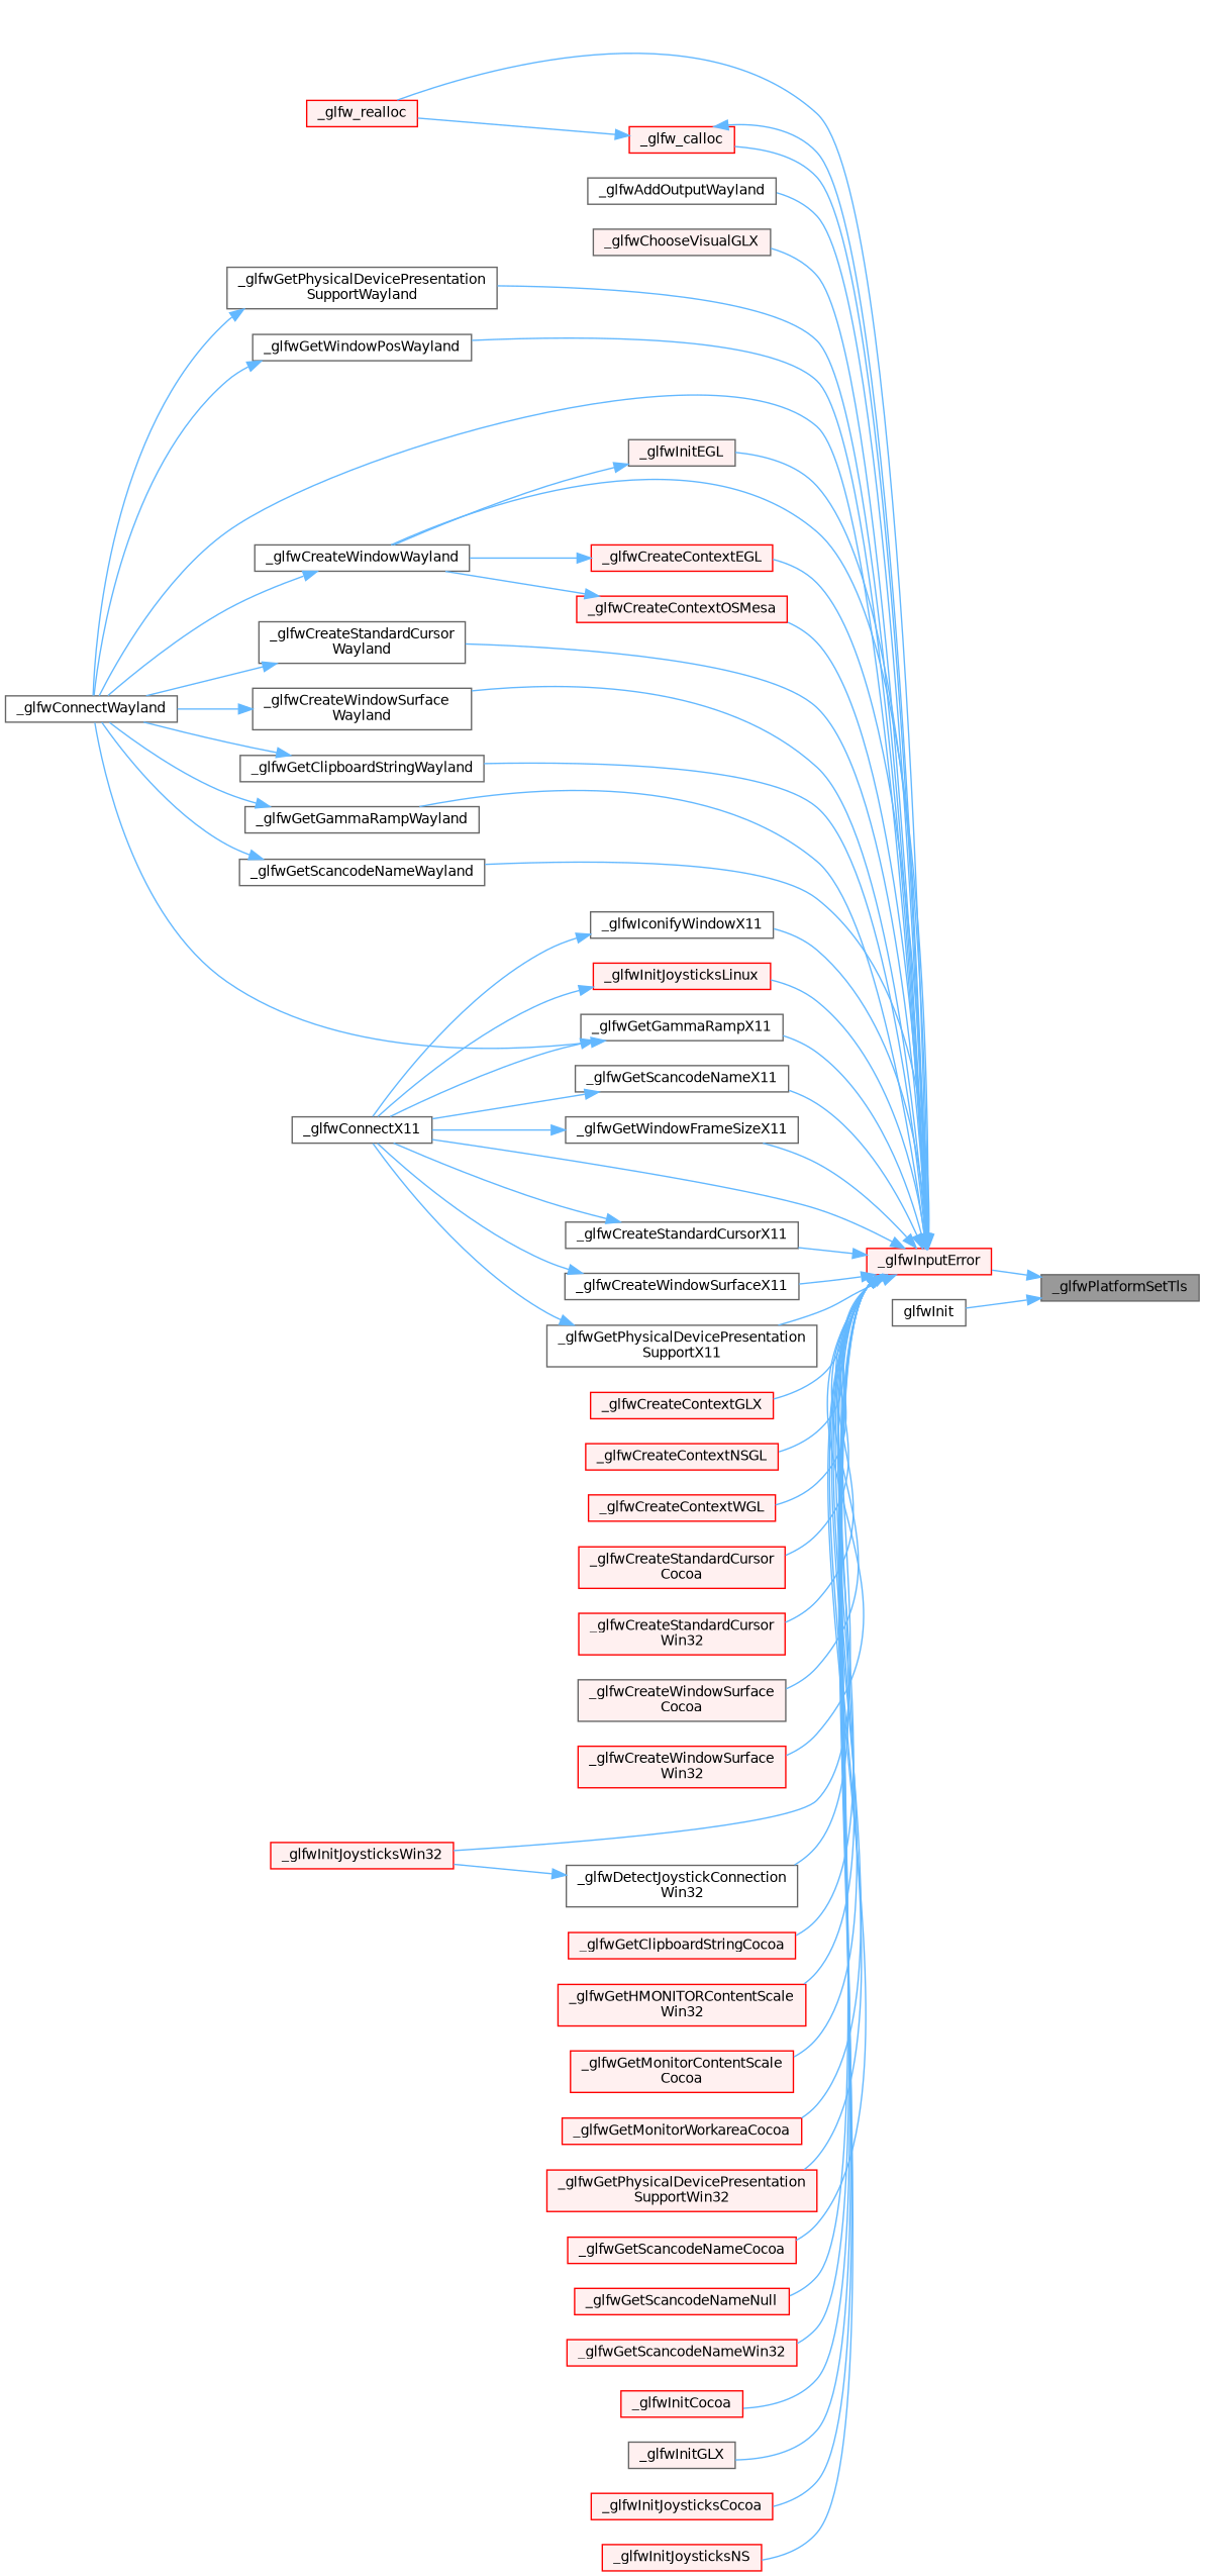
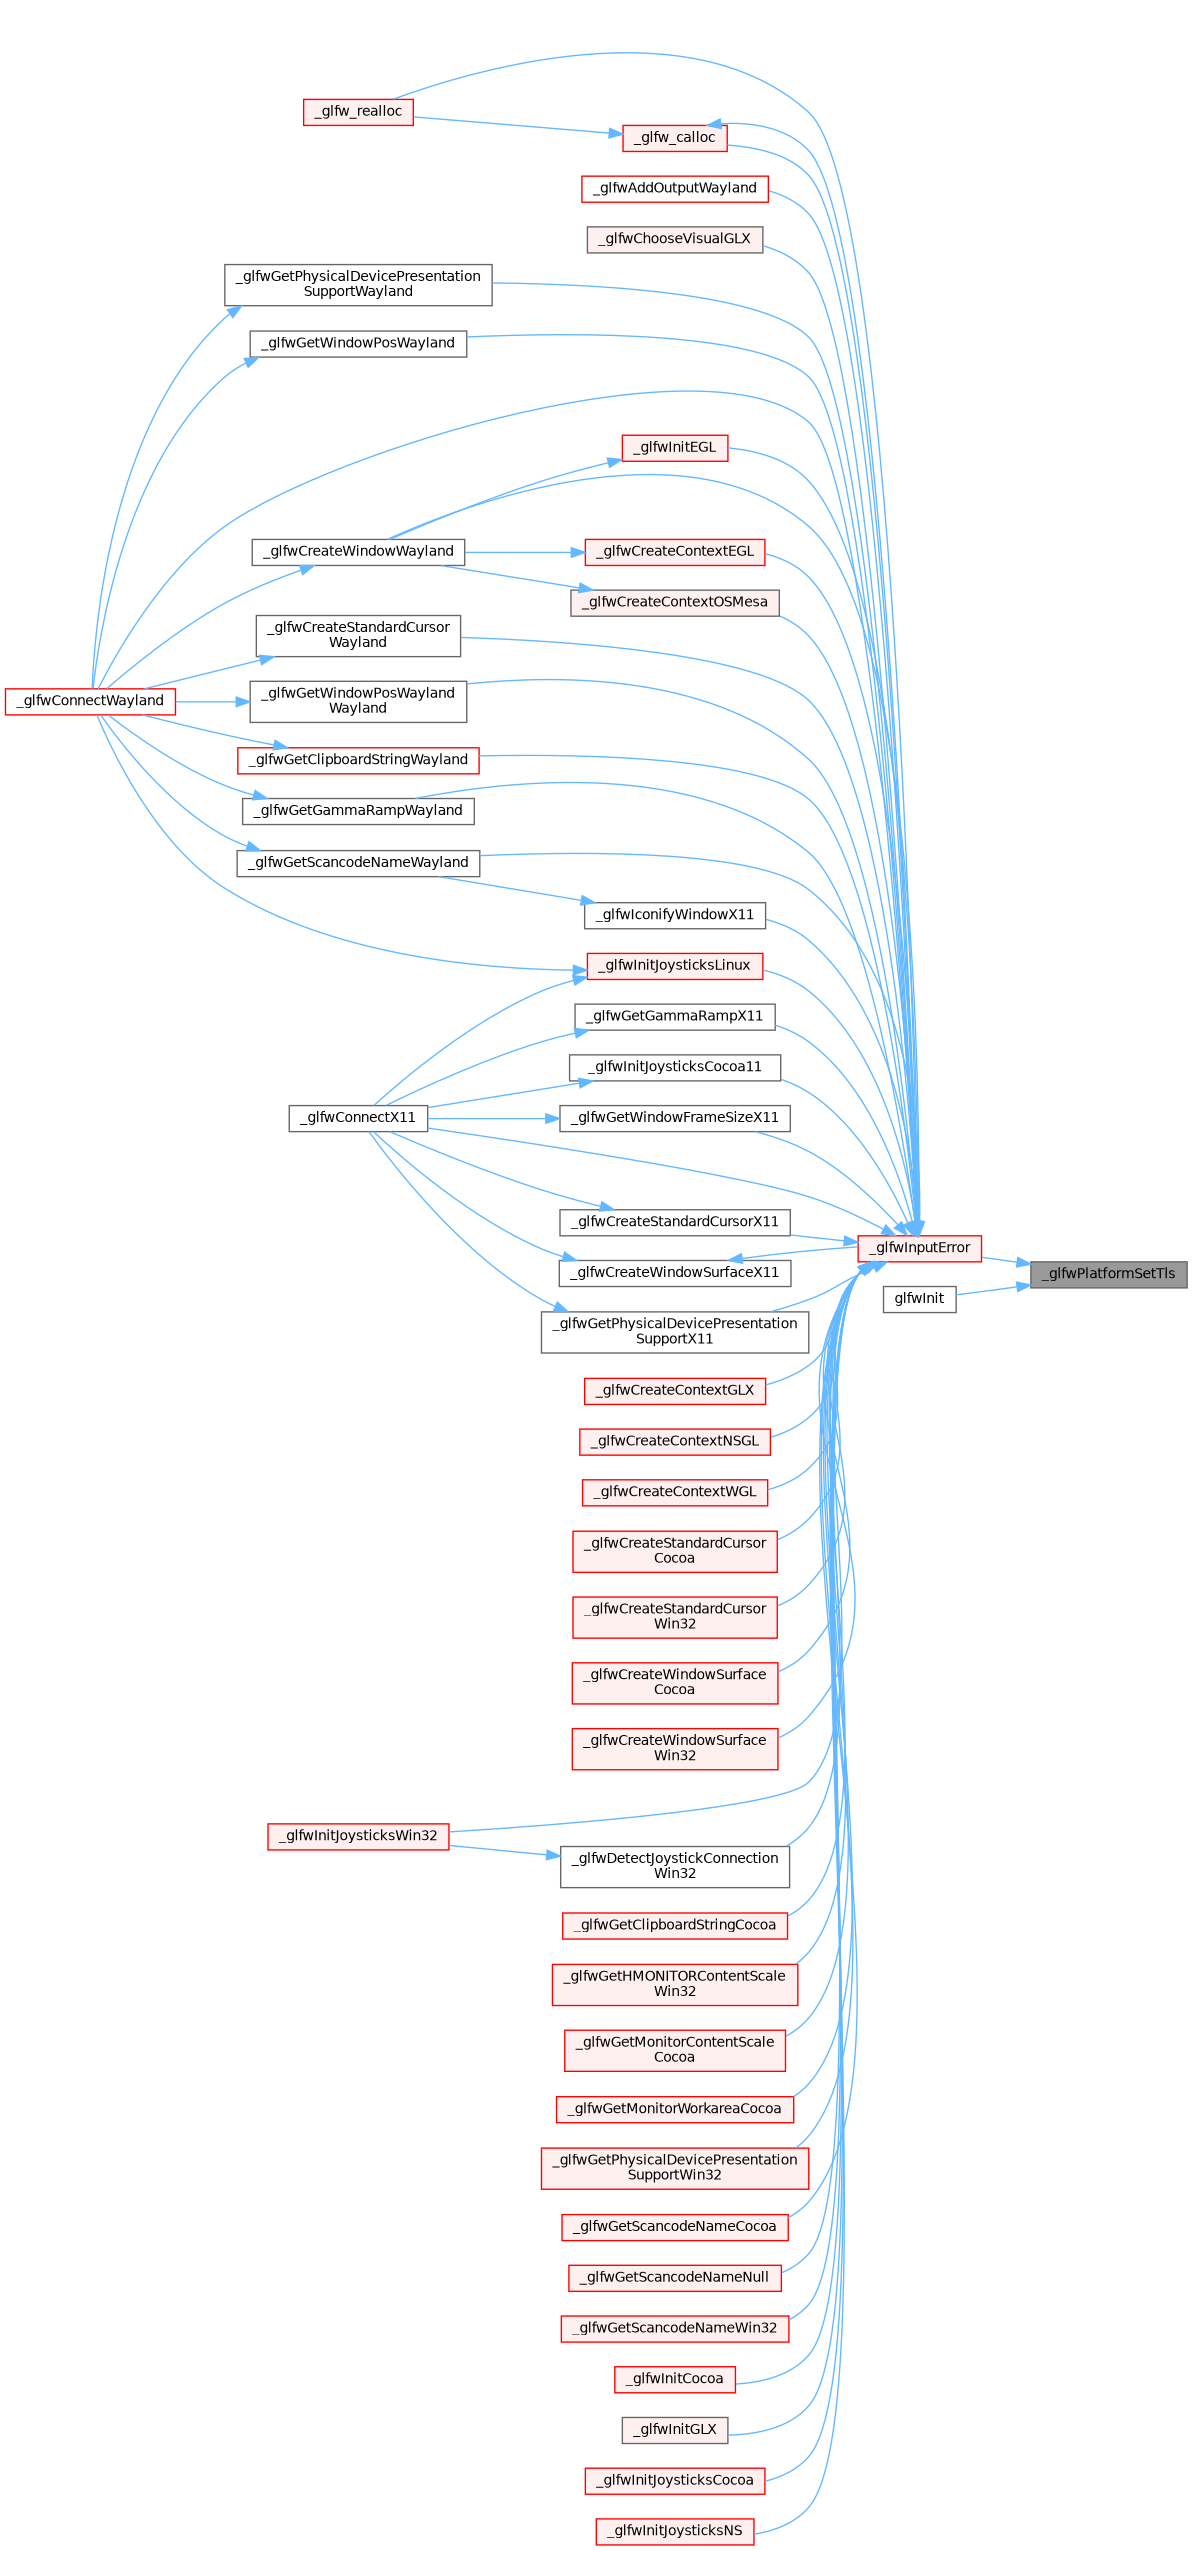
  digraph {
    rankdir=RL
    node [color=red fillcolor="#FFF0F0" fontname=Helvetica fontsize=10 shape=box style=filled]
    edge [color=steelblue1 dir=back fontname=Helvetica fontsize=10 labelfontname=Helvetica labelfontsize=10 style=solid]
    n1 [color=gray40 fillcolor=grey60 fontcolor=black height=0.2 label=_glfwPlatformSetTls width=0.4]
    n2 [height=0.2 label=_glfwInputError width=0.4]
    n3 [color=grey40 fillcolor=white height=0.2 label=glfwInit width=0.4]
    n4 [height=0.2 label=_glfw_calloc width=0.4]
    n5 [height=0.2 label=_glfw_realloc width=0.4]
-   n6 [color=grey40 fillcolor=white height=0.2 label=_glfwAddOutputWayland width=0.4]
+   n6 [fillcolor=white height=0.2 label=_glfwAddOutputWayland width=0.4]
    n7 [color=grey40 height=0.2 label=_glfwChooseVisualGLX width=0.4]
-   n8 [color=grey40 fillcolor=white height=0.2 label=_glfwConnectWayland width=0.4]
+   n8 [fillcolor=white height=0.2 label=_glfwConnectWayland width=0.4]
    n9 [color=grey40 fillcolor=white height=0.2 label=_glfwConnectX11 width=0.4]
    n10 [height=0.2 label=_glfwCreateContextEGL width=0.4]
    n11 [color=grey40 fillcolor=white height=0.2 label=_glfwCreateWindowWayland width=0.4]
    n12 [height=0.2 label=_glfwCreateContextGLX width=0.4]
    n13 [height=0.2 label=_glfwCreateContextNSGL width=0.4]
-   n14 [height=0.2 label=_glfwCreateContextOSMesa width=0.4]
+   n14 [color=grey40 height=0.2 label=_glfwCreateContextOSMesa width=0.4]
    n15 [height=0.2 label=_glfwCreateContextWGL width=0.4]
    n16 [height=0.2 label="_glfwCreateStandardCursor\lCocoa" width=0.4]
    n17 [color=grey40 fillcolor=white height=0.2 label="_glfwCreateStandardCursor\lWayland" width=0.4]
    n18 [height=0.2 label="_glfwCreateStandardCursor\lWin32" width=0.4]
    n19 [color=grey40 fillcolor=white height=0.2 label=_glfwCreateStandardCursorX11 width=0.4]
-   n20 [color=grey40 height=0.2 label="_glfwCreateWindowSurface\lCocoa" width=0.4]
-   n21 [color=grey40 fillcolor=white height=0.2 label="_glfwCreateWindowSurface\lWayland" width=0.4]
+   n20 [height=0.2 label="_glfwCreateWindowSurface\lCocoa" width=0.4]
+   n21 [color=grey40 fillcolor=white height=0.2 label="_glfwGetWindowPosWayland\lWayland" width=0.4]
    n22 [height=0.2 label="_glfwCreateWindowSurface\lWin32" width=0.4]
    n23 [color=grey40 fillcolor=white height=0.2 label=_glfwCreateWindowSurfaceX11 width=0.4]
    n24 [color=grey40 fillcolor=white height=0.2 label="_glfwDetectJoystickConnection\lWin32" width=0.4]
    n25 [height=0.2 label=_glfwInitJoysticksWin32 width=0.4]
    n26 [height=0.2 label=_glfwGetClipboardStringCocoa width=0.4]
-   n27 [color=grey40 fillcolor=white height=0.2 label=_glfwGetClipboardStringWayland width=0.4]
+   n27 [fillcolor=white height=0.2 label=_glfwGetClipboardStringWayland width=0.4]
    n28 [color=grey40 fillcolor=white height=0.2 label=_glfwGetGammaRampWayland width=0.4]
    n29 [color=grey40 fillcolor=white height=0.2 label=_glfwGetGammaRampX11 width=0.4]
    n30 [height=0.2 label="_glfwGetHMONITORContentScale\lWin32" width=0.4]
    n31 [height=0.2 label="_glfwGetMonitorContentScale\lCocoa" width=0.4]
    n32 [height=0.2 label=_glfwGetMonitorWorkareaCocoa width=0.4]
    n33 [color=grey40 fillcolor=white height=0.2 label="_glfwGetPhysicalDevicePresentation\lSupportWayland" width=0.4]
    n34 [height=0.2 label="_glfwGetPhysicalDevicePresentation\lSupportWin32" width=0.4]
    n35 [color=grey40 fillcolor=white height=0.2 label="_glfwGetPhysicalDevicePresentation\lSupportX11" width=0.4]
    n36 [height=0.2 label=_glfwGetScancodeNameCocoa width=0.4]
    n37 [height=0.2 label=_glfwGetScancodeNameNull width=0.4]
    n38 [color=grey40 fillcolor=white height=0.2 label=_glfwGetScancodeNameWayland width=0.4]
    n39 [height=0.2 label=_glfwGetScancodeNameWin32 width=0.4]
-   n40 [color=grey40 fillcolor=white height=0.2 label=_glfwGetScancodeNameX11 width=0.4]
+   n40 [color=grey40 fillcolor=white height=0.2 label=_glfwInitJoysticksCocoa11 width=0.4]
    n41 [color=grey40 fillcolor=white height=0.2 label=_glfwGetWindowFrameSizeX11 width=0.4]
    n42 [color=grey40 fillcolor=white height=0.2 label=_glfwGetWindowPosWayland width=0.4]
    n43 [color=grey40 fillcolor=white height=0.2 label=_glfwIconifyWindowX11 width=0.4]
    n44 [height=0.2 label=_glfwInitCocoa width=0.4]
-   n45 [color=grey40 height=0.2 label=_glfwInitEGL width=0.4]
+   n45 [height=0.2 label=_glfwInitEGL width=0.4]
    n46 [color=grey40 height=0.2 label=_glfwInitGLX width=0.4]
    n47 [height=0.2 label=_glfwInitJoysticksCocoa width=0.4]
    n48 [height=0.2 label=_glfwInitJoysticksLinux width=0.4]
    n49 [height=0.2 label=_glfwInitJoysticksNS width=0.4]
    n1 -> n2
    n1 -> n3
    n2 -> n4
    n2 -> n5
    n2 -> n6
    n2 -> n7
    n2 -> n8
    n2 -> n9
    n2 -> n10
    n2 -> n11
    n2 -> n12
    n2 -> n13
    n2 -> n14
    n2 -> n15
    n2 -> n16
    n2 -> n17
    n2 -> n18
    n2 -> n19
    n2 -> n20
    n2 -> n21
    n2 -> n22
-   n2 -> n23
+   n23 -> n2
    n2 -> n24
    n2 -> n25
    n2 -> n26
    n2 -> n27
    n2 -> n28
    n2 -> n29
    n2 -> n30
    n2 -> n31
    n2 -> n32
    n2 -> n33
    n2 -> n34
    n2 -> n35
    n2 -> n36
    n2 -> n37
    n2 -> n38
    n2 -> n39
    n2 -> n40
    n2 -> n41
    n2 -> n42
    n2 -> n43
    n2 -> n44
    n2 -> n45
    n2 -> n46
    n2 -> n47
    n2 -> n48
    n2 -> n49
    n4 -> n2
    n4 -> n5
    n10 -> n11
    n11 -> n8
    n14 -> n11
    n17 -> n8
    n19 -> n9
    n21 -> n8
    n23 -> n9
    n24 -> n25
    n27 -> n8
    n28 -> n8
    n29 -> n9
    n33 -> n8
    n35 -> n9
    n38 -> n8
    n40 -> n9
    n41 -> n9
    n42 -> n8
-   n43 -> n9
+   n43 -> n38
    n45 -> n11
-   n29 -> n8
+   n48 -> n8
    n48 -> n9
  }
